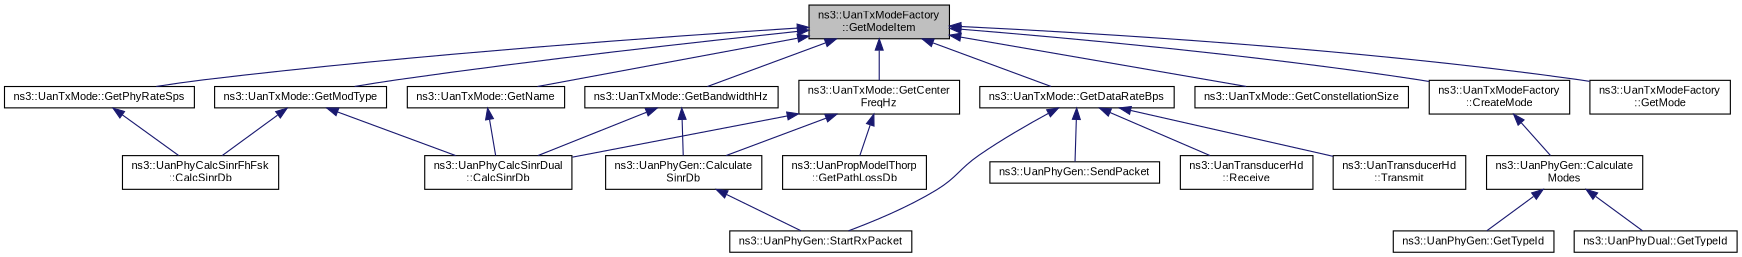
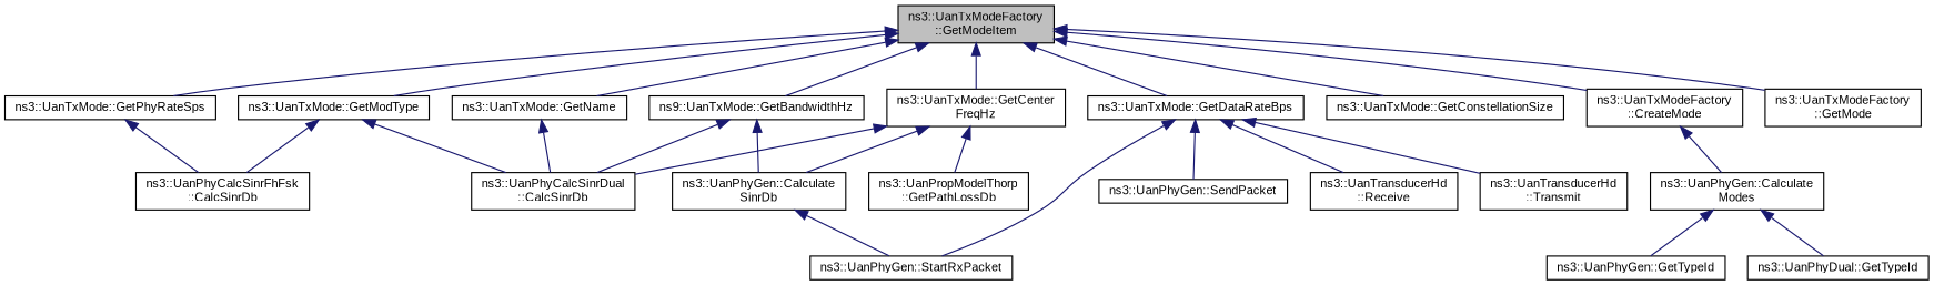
  digraph {
    fontname="Liberation Sans"
    rankdir=TB
    node [color=black fillcolor=white fontname="Liberation Sans" fontsize=10 shape=record style=filled]
    edge [color=midnightblue dir=back fontname="Liberation Sans" fontsize=10 labelfontname=Helvetica labelfontsize=10 style=solid]
    n1 [fillcolor=grey75 fontcolor=black height=0.2 label="ns3::UanTxModeFactory\l::GetModeItem" width=0.4]
    n2 [height=0.2 label="ns3::UanTxMode::GetModType" width=0.4]
    n3 [height=0.2 label="ns3::UanTxMode::GetDataRateBps" width=0.4]
    n4 [height=0.2 label="ns3::UanTxMode::GetPhyRateSps" width=0.4]
    n5 [height=0.2 label="ns3::UanTxMode::GetCenter\lFreqHz" width=0.4]
-   n6 [height=0.2 label="ns3::UanTxMode::GetBandwidthHz" width=0.4]
+   n6 [height=0.2 label="ns9::UanTxMode::GetBandwidthHz" width=0.4]
    n7 [height=0.2 label="ns3::UanTxMode::GetConstellationSize" width=0.4]
    n8 [height=0.2 label="ns3::UanTxMode::GetName" width=0.4]
    n9 [height=0.2 label="ns3::UanTxModeFactory\l::CreateMode" width=0.4]
    n10 [height=0.2 label="ns3::UanTxModeFactory\l::GetMode" width=0.4]
    n11 [height=0.2 label="ns3::UanPhyCalcSinrDual\l::CalcSinrDb" width=0.4]
    n12 [height=0.2 label="ns3::UanPhyCalcSinrFhFsk\l::CalcSinrDb" width=0.4]
    n13 [height=0.2 label="ns3::UanPhyGen::SendPacket" width=0.4]
    n14 [height=0.2 label="ns3::UanPhyGen::StartRxPacket" width=0.4]
    n15 [height=0.2 label="ns3::UanTransducerHd\l::Receive" width=0.4]
    n16 [height=0.2 label="ns3::UanTransducerHd\l::Transmit" width=0.4]
    n17 [height=0.2 label="ns3::UanPhyGen::Calculate\lSinrDb" width=0.4]
    n18 [height=0.2 label="ns3::UanPropModelThorp\l::GetPathLossDb" width=0.4]
    n19 [height=0.2 label="ns3::UanPhyGen::Calculate\lModes" width=0.4]
    n20 [height=0.2 label="ns3::UanPhyDual::GetTypeId" width=0.4]
    n21 [height=0.2 label="ns3::UanPhyGen::GetTypeId" width=0.4]
    n1 -> n2
    n1 -> n3
    n1 -> n4
    n1 -> n5
    n1 -> n6
    n1 -> n7
    n1 -> n8
    n1 -> n9
    n1 -> n10
    n2 -> n11
    n2 -> n12
    n3 -> n13
    n3 -> n14
    n3 -> n15
    n3 -> n16
    n4 -> n12
    n5 -> n11
    n5 -> n17
    n5 -> n18
    n6 -> n11
    n6 -> n17
    n8 -> n11
    n9 -> n19
    n17 -> n14
    n19 -> n20
    n19 -> n21
  }
